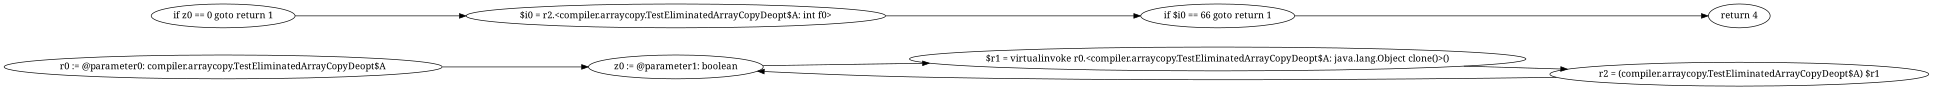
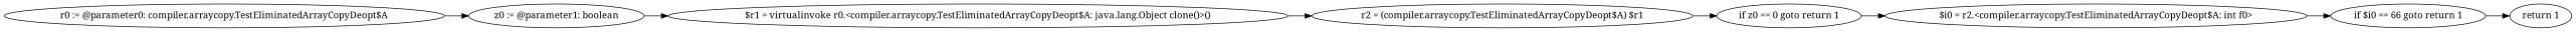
  digraph {
    fontname="Noto Serif"
    rankdir=LR
    node [fontname="Noto Serif"]
    edge [fontname="Noto Serif"]
    "r0 := @parameter0: compiler.arraycopy.TestEliminatedArrayCopyDeopt$A"
    "z0 := @parameter1: boolean"
    "$r1 = virtualinvoke r0.<compiler.arraycopy.TestEliminatedArrayCopyDeopt$A: java.lang.Object clone()>()"
    "r2 = (compiler.arraycopy.TestEliminatedArrayCopyDeopt$A) $r1"
    "if z0 == 0 goto return 1"
    "$i0 = r2.<compiler.arraycopy.TestEliminatedArrayCopyDeopt$A: int f0>"
    "if $i0 == 66 goto return 1"
-   "return 1" [label="return 4"]
+   "return 1"
    "r0 := @parameter0: compiler.arraycopy.TestEliminatedArrayCopyDeopt$A" -> "z0 := @parameter1: boolean"
    "z0 := @parameter1: boolean" -> "$r1 = virtualinvoke r0.<compiler.arraycopy.TestEliminatedArrayCopyDeopt$A: java.lang.Object clone()>()"
    "$r1 = virtualinvoke r0.<compiler.arraycopy.TestEliminatedArrayCopyDeopt$A: java.lang.Object clone()>()" -> "r2 = (compiler.arraycopy.TestEliminatedArrayCopyDeopt$A) $r1"
-   "r2 = (compiler.arraycopy.TestEliminatedArrayCopyDeopt$A) $r1" -> "z0 := @parameter1: boolean"
+   "r2 = (compiler.arraycopy.TestEliminatedArrayCopyDeopt$A) $r1" -> "if z0 == 0 goto return 1"
    "if z0 == 0 goto return 1" -> "$i0 = r2.<compiler.arraycopy.TestEliminatedArrayCopyDeopt$A: int f0>"
    "$i0 = r2.<compiler.arraycopy.TestEliminatedArrayCopyDeopt$A: int f0>" -> "if $i0 == 66 goto return 1"
    "if $i0 == 66 goto return 1" -> "return 1"
  }
